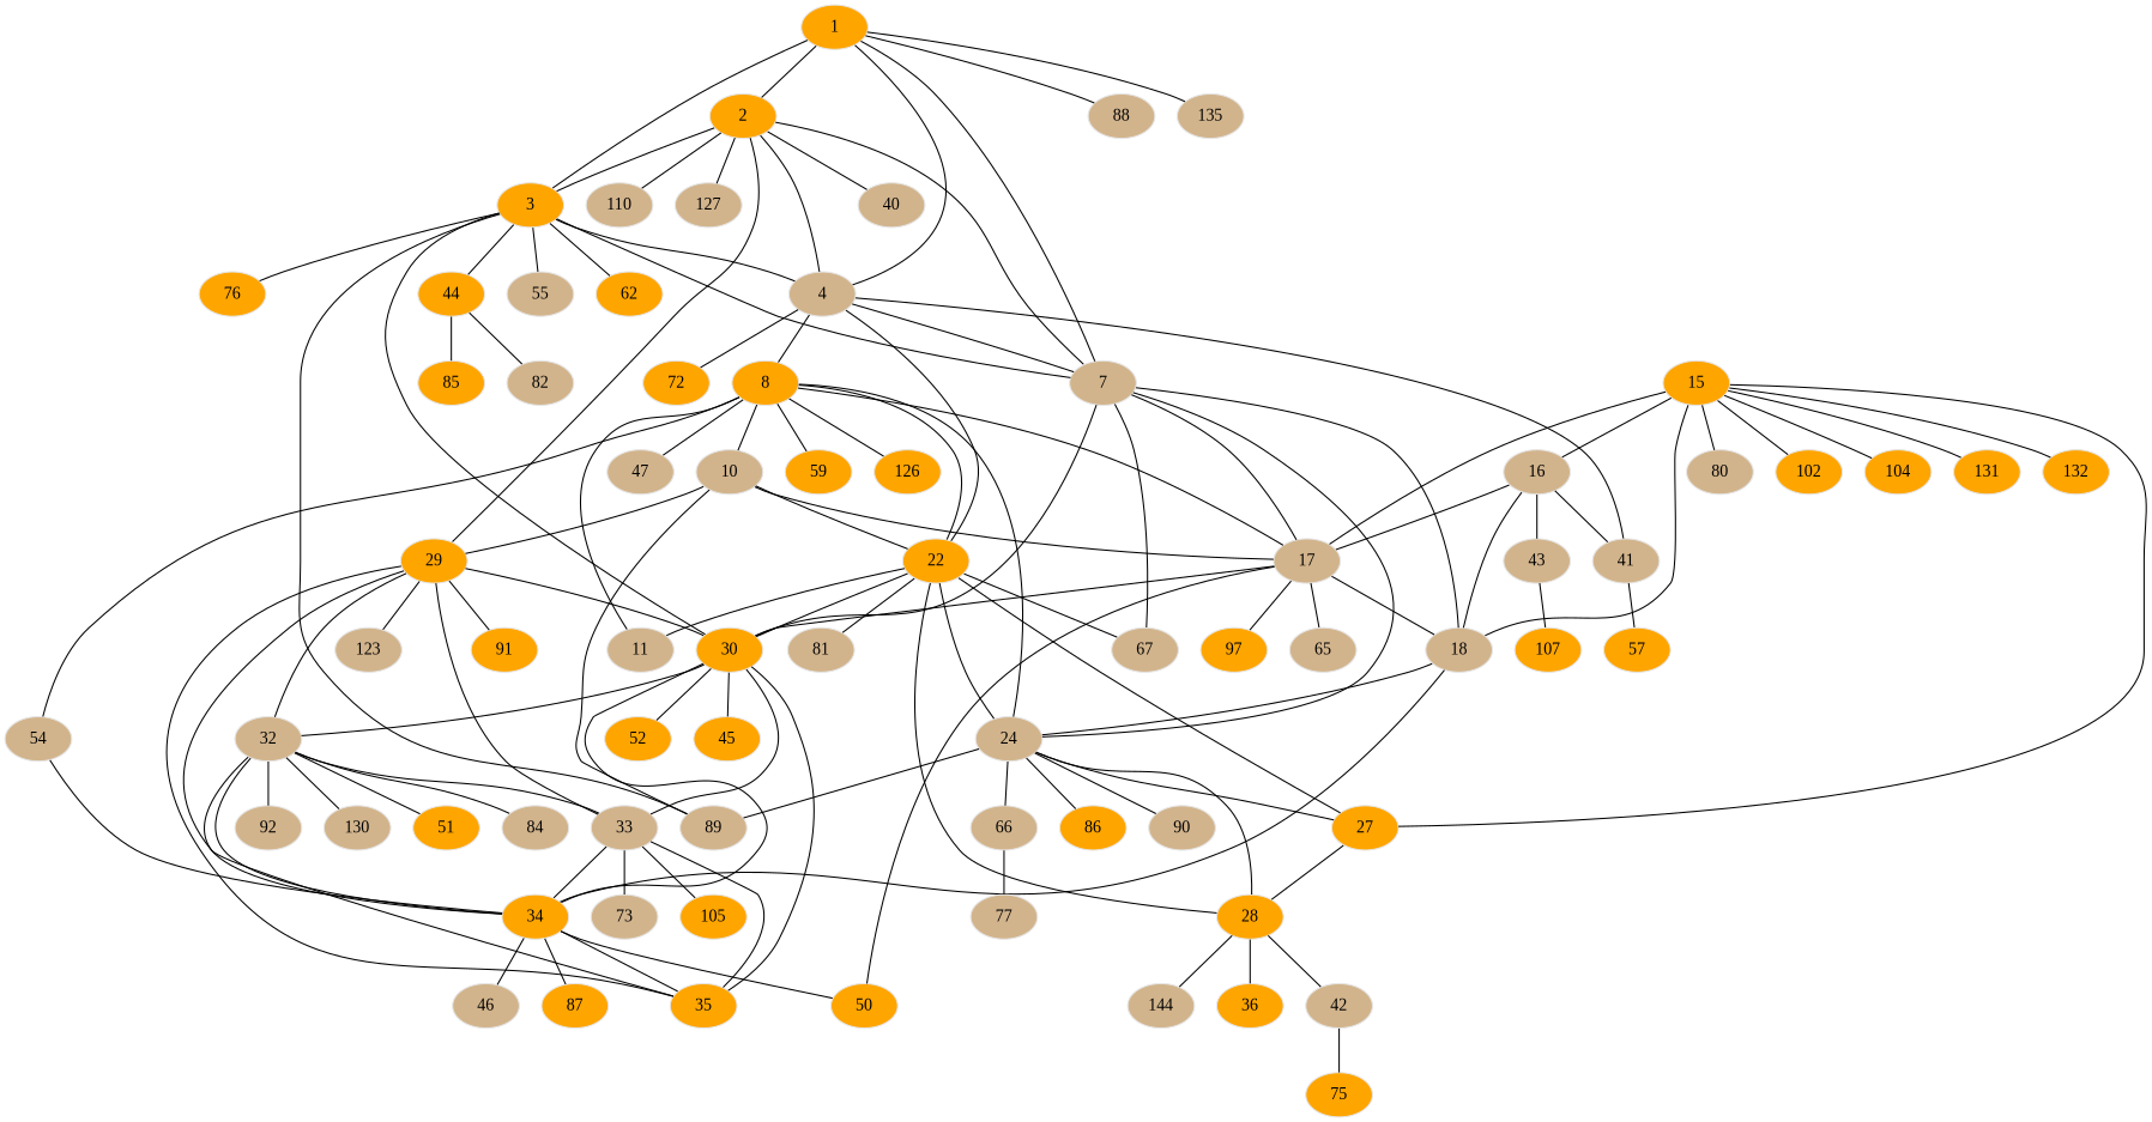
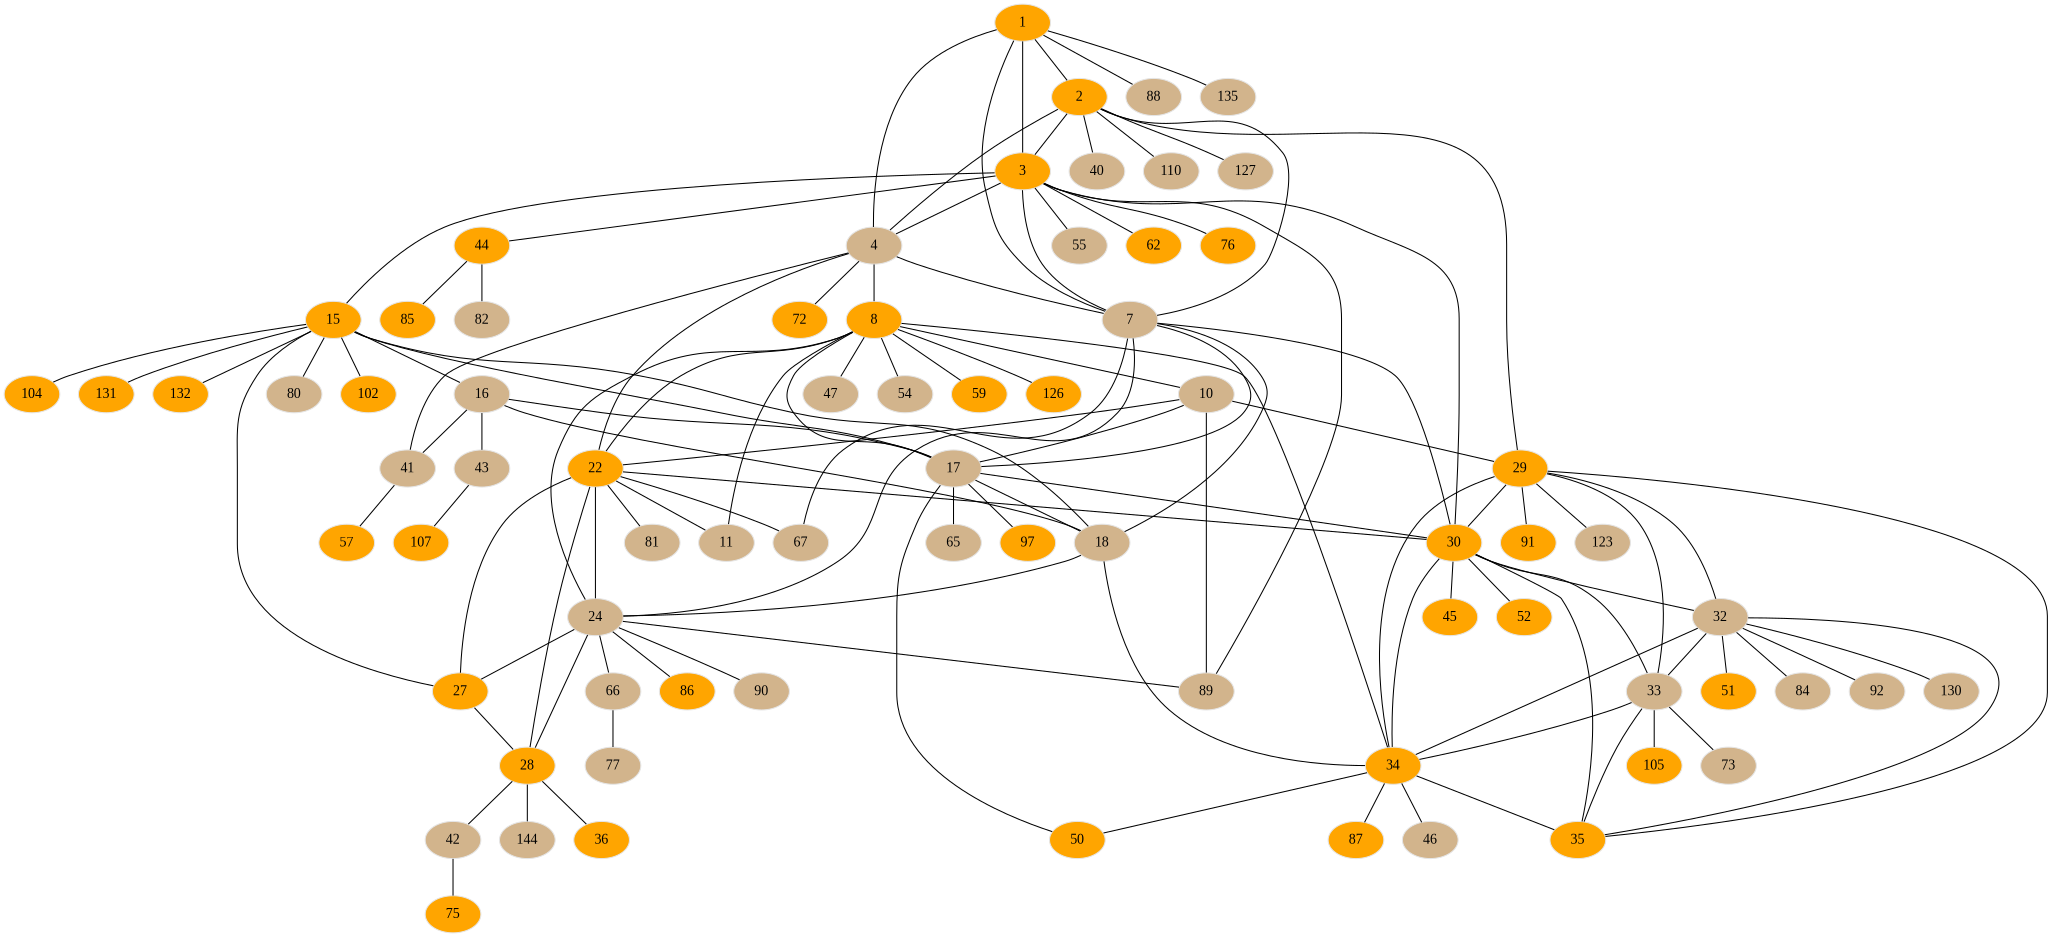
  graph {
    fontname="Liberation Serif"
    node [color=gray90 fillcolor=tan fontname="Liberation Serif" style=filled]
    edge [fontname="Liberation Serif"]
    1 [fillcolor=orange]
    2 [fillcolor=orange]
    3 [fillcolor=orange super="+5"]
    4
    7 [super="+79+37+94+53"]
    88
    135
    29 [fillcolor=orange]
    40
    110
    127
    15 [fillcolor=orange]
    30 [fillcolor=orange super="+31+56+58+106+146+95+83"]
    44 [fillcolor=orange]
    55
    62 [fillcolor=orange]
    76 [fillcolor=orange]
    89 [super="+128"]
    8 [fillcolor=orange super="+13+9"]
    22 [fillcolor=orange super="+23"]
    41 [super="+118+100"]
    72 [fillcolor=orange]
    17 [super="+19+20+99"]
    18 [super="+117+63"]
    24 [super="+26+112+143+25"]
    67
    34 [fillcolor=orange super="+49"]
    32
    33
    35 [fillcolor=orange]
    91 [fillcolor=orange super="+101"]
    123
    16 [super="+98+70+21"]
    27 [fillcolor=orange]
    80
    102 [fillcolor=orange]
    104 [fillcolor=orange]
    131 [fillcolor=orange]
    132 [fillcolor=orange super="+141"]
    45 [fillcolor=orange]
    52 [fillcolor=orange]
    82
    85 [fillcolor=orange]
    10 [super="+60"]
    11 [super="+129"]
    47
    54
    59 [fillcolor=orange]
    126 [fillcolor=orange]
    28 [fillcolor=orange]
    81
    57 [fillcolor=orange]
    50 [fillcolor=orange]
    65
    97 [fillcolor=orange]
    66
    86 [fillcolor=orange]
    90
    46 [super="+78"]
    87 [fillcolor=orange]
    43
    107 [fillcolor=orange super="+121"]
    36 [fillcolor=orange]
    42
    144
    77
    75 [fillcolor=orange]
    51 [fillcolor=orange super="+69"]
    84
    92
    130
    73
    105 [fillcolor=orange]
    1 -- 2
    1 -- 3 [weight=3]
    1 -- 4
    1 -- 7
    1 -- 88
    1 -- 135
    2 -- 3 [weight=3]
    2 -- 4
    2 -- 7
    2 -- 29
    2 -- 40
    2 -- 110
    2 -- 127
    3 -- 4 [weight=3]
    3 -- 7 [weight=3]
+   3 -- 15
    3 -- 30
    3 -- 44
    3 -- 55
    3 -- 62
    3 -- 76
    3 -- 89
    4 -- 7
    4 -- 8
    4 -- 22
    4 -- 41
    4 -- 72
    7 -- 30
    7 -- 17
    7 -- 18
    7 -- 24 [weight=2]
    7 -- 67
    29 -- 30 [weight=2]
    29 -- 34
    29 -- 32
    29 -- 33
    29 -- 35
    29 -- 91
    29 -- 123
    15 -- 17 [weight=3]
    15 -- 18
    15 -- 16 [weight=2]
    15 -- 27
    15 -- 80
    15 -- 102
    15 -- 104
    15 -- 131
    15 -- 132
    30 -- 34 [weight=2]
    30 -- 32 [weight=2]
    30 -- 33 [weight=2]
    30 -- 35 [weight=2]
    30 -- 45
    30 -- 52
    44 -- 82
    44 -- 85
    8 -- 22
    8 -- 17 [weight=2]
    8 -- 24
-   54 -- 34
+   8 -- 34
    8 -- 10 [weight=5]
    8 -- 11 [weight=5]
    8 -- 47
    8 -- 54
    8 -- 59
    8 -- 126
    22 -- 30 [weight=2]
    22 -- 24 [weight=6]
    22 -- 67
    22 -- 27 [weight=2]
    22 -- 11
    22 -- 28 [weight=2]
    22 -- 81
    41 -- 57
    17 -- 30
    17 -- 18 [weight=3]
    17 -- 50
    17 -- 65
    17 -- 97
    18 -- 24
    18 -- 34
    24 -- 89
    24 -- 27 [weight=3]
    24 -- 28 [weight=3]
    24 -- 66
    24 -- 86
    24 -- 90
    34 -- 35
    34 -- 50
    34 -- 46
    34 -- 87
    32 -- 34
    32 -- 33
    32 -- 35
    32 -- 51
    32 -- 84
    32 -- 92
    32 -- 130
    33 -- 34
    33 -- 35
    33 -- 73
    33 -- 105
    16 -- 41
    16 -- 17 [weight=6]
    16 -- 18 [weight=2]
    16 -- 43
    27 -- 28
    10 -- 29
    10 -- 89
    10 -- 22
    10 -- 17
    28 -- 36
    28 -- 42
    28 -- 144
    66 -- 77
    43 -- 107
    42 -- 75
  }
